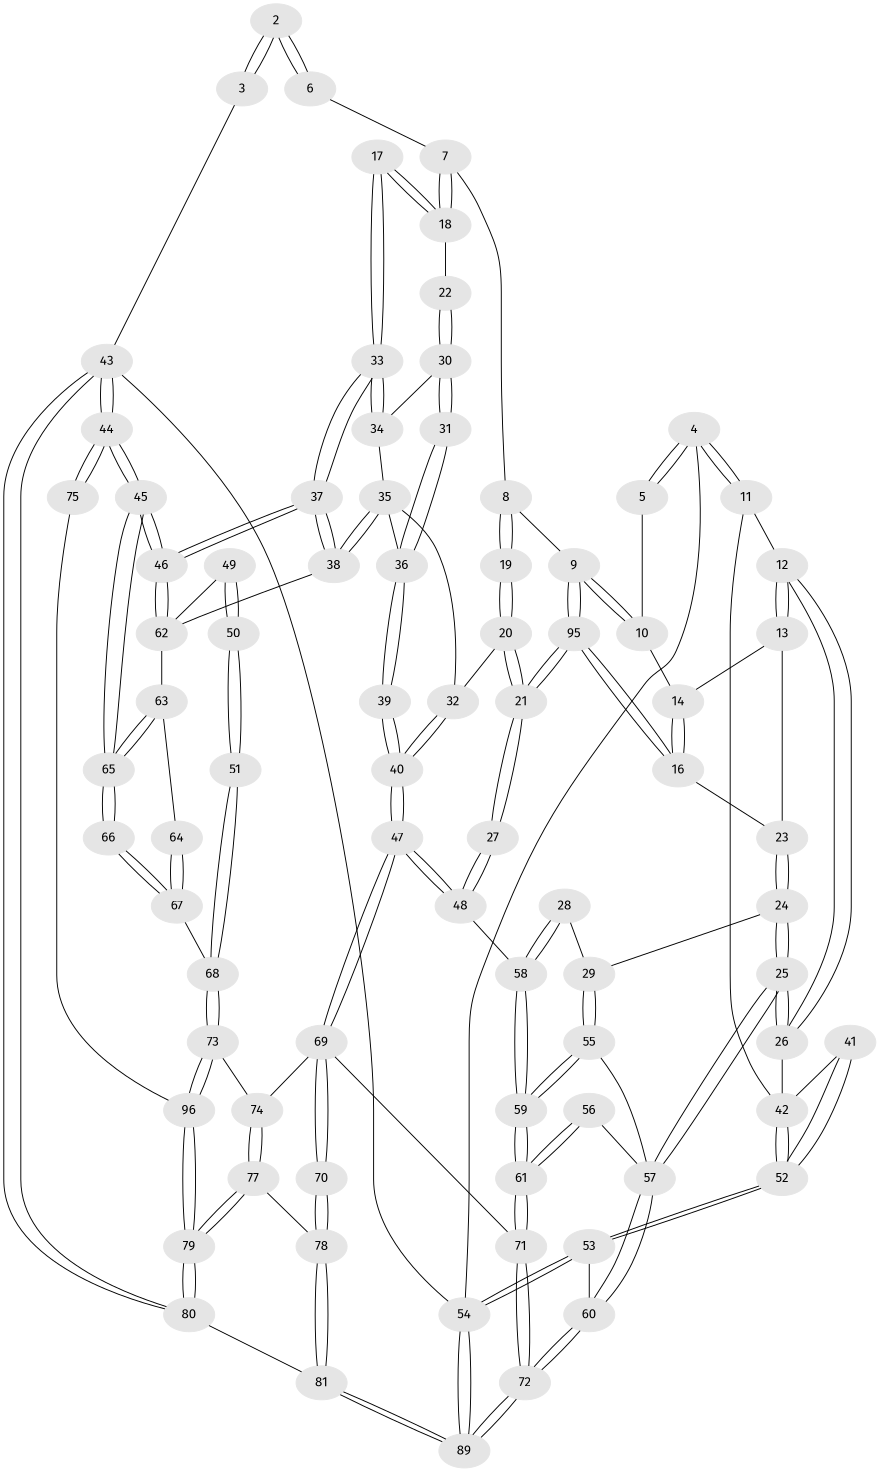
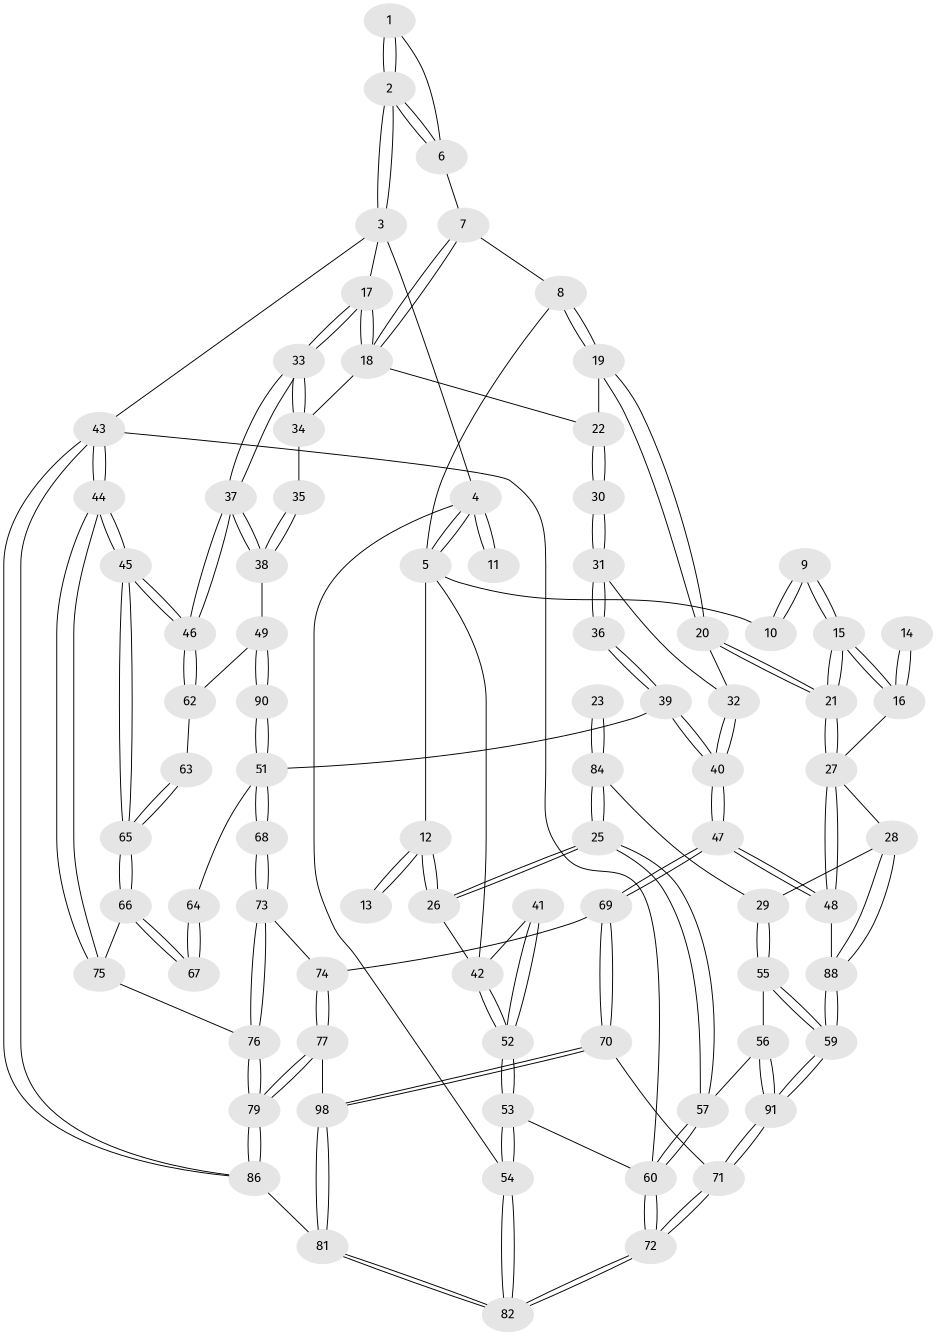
  graph {
    fontname="Fira Sans"
    node [color=gray90 fontname="Fira Sans" style=filled]
    edge [fontname="Fira Sans"]
+   1
    2
    6
    3
    7
    4
    17
    43
    5
    11
    54
    18
    33
    44
-   80
+   80 [label=86]
    10
    12
    42
-   82 [label=89]
+   82
    14
    8
    9
    19
    22
-   15 [label=95]
+   15
    20
    16
    21
    13
    26
    52
    23
-   24
+   24 [label=84]
    27
    34
    37
    30
    32
    40
    28
    48
    31
    25
    29
    57
    55
    60
    41
-   58
+   58 [label=88]
    59
    56
    36
    35
    39
    47
    38
    46
    49
    51
    62
-   50
+   50 [label=90]
    68
    69
    53
    45
    75
    81
    65
-   76 [label=96]
+   76
    66
    63
    70
    74
    64
    67
    73
    72
-   61
+   61 [label=91]
    71
-   78
+   78 [label=98]
    77
    79
+   1 -- 2
+   1 -- 2
+   1 -- 6
    2 -- 6
    2 -- 6
    2 -- 3
    2 -- 3
    6 -- 7
+   3 -- 4
+   3 -- 17
    3 -- 43
    7 -- 18
    7 -- 18
    7 -- 8
    4 -- 5
    4 -- 5
    4 -- 11
    4 -- 11
    4 -- 54
    17 -- 18
    17 -- 18
    17 -- 33
    17 -- 33
-   43 -- 54
+   43 -- 60
    43 -- 44
    43 -- 44
    43 -- 80
    43 -- 80
    5 -- 10
-   11 -- 12
-   11 -- 42
+   5 -- 12
+   5 -- 42
    54 -- 82
    54 -- 82
    18 -- 22
    33 -- 34
    33 -- 34
    33 -- 37
    33 -- 37
    44 -- 45
    44 -- 45
    44 -- 75
    44 -- 75
    80 -- 81
-   10 -- 14
    12 -- 13
    12 -- 13
    12 -- 26
    12 -- 26
    42 -- 52
    42 -- 52
    14 -- 16
    14 -- 16
-   8 -- 9
+   8 -- 5
    8 -- 19
    8 -- 19
    9 -- 10
    9 -- 10
    9 -- 15
    9 -- 15
+   19 -- 22
    19 -- 20
    19 -- 20
    22 -- 30
    22 -- 30
    15 -- 16
    15 -- 16
    15 -- 21
    15 -- 21
    20 -- 21
    20 -- 21
    20 -- 32
-   16 -- 23
+   16 -- 27
    21 -- 27
    21 -- 27
-   13 -- 14
-   13 -- 23
    26 -- 42
    52 -- 53
    52 -- 53
    23 -- 24
    23 -- 24
    24 -- 25
    24 -- 25
    24 -- 29
+   27 -- 28
    27 -- 48
    27 -- 48
    34 -- 35
    37 -- 38
    37 -- 38
    37 -- 46
    37 -- 46
-   30 -- 34
+   18 -- 34
    30 -- 31
    30 -- 31
    32 -- 40
    32 -- 40
    40 -- 47
    40 -- 47
    28 -- 29
    28 -- 58
    28 -- 58
    48 -- 58
-   35 -- 32
+   31 -- 32
    31 -- 36
    31 -- 36
    25 -- 26
    25 -- 26
    25 -- 57
    25 -- 57
    29 -- 55
    29 -- 55
    57 -- 60
    57 -- 60
    55 -- 59
    55 -- 59
-   55 -- 57
+   55 -- 56
    60 -- 72
    60 -- 72
    41 -- 42
    41 -- 52
    41 -- 52
    58 -- 59
    58 -- 59
    59 -- 61
    59 -- 61
    56 -- 57
    56 -- 61
    56 -- 61
    36 -- 39
    36 -- 39
-   35 -- 36
    35 -- 38
    35 -- 38
    39 -- 40
    39 -- 40
+   39 -- 51
    47 -- 48
    47 -- 48
    47 -- 69
    47 -- 69
-   38 -- 62
+   38 -- 49
    46 -- 62
    46 -- 62
    49 -- 62
    49 -- 50
    49 -- 50
    51 -- 68
    51 -- 68
    62 -- 63
    50 -- 51
    50 -- 51
    68 -- 73
    68 -- 73
    69 -- 70
    69 -- 70
    69 -- 74
    53 -- 54
    53 -- 54
    53 -- 60
    45 -- 46
    45 -- 46
    45 -- 65
    45 -- 65
    75 -- 76
    81 -- 82
    81 -- 82
    65 -- 66
    65 -- 66
    76 -- 79
    76 -- 79
+   66 -- 75
    66 -- 67
    66 -- 67
    63 -- 65
    63 -- 65
-   63 -- 64
-   69 -- 71
+   51 -- 64
+   70 -- 71
    70 -- 78
    70 -- 78
    74 -- 77
    74 -- 77
    64 -- 67
    64 -- 67
-   67 -- 68
    73 -- 76
    73 -- 76
    73 -- 74
    72 -- 82
    72 -- 82
    61 -- 71
    61 -- 71
    71 -- 72
    71 -- 72
    78 -- 81
    78 -- 81
    77 -- 78
    77 -- 79
    77 -- 79
    79 -- 80
    79 -- 80
  }
